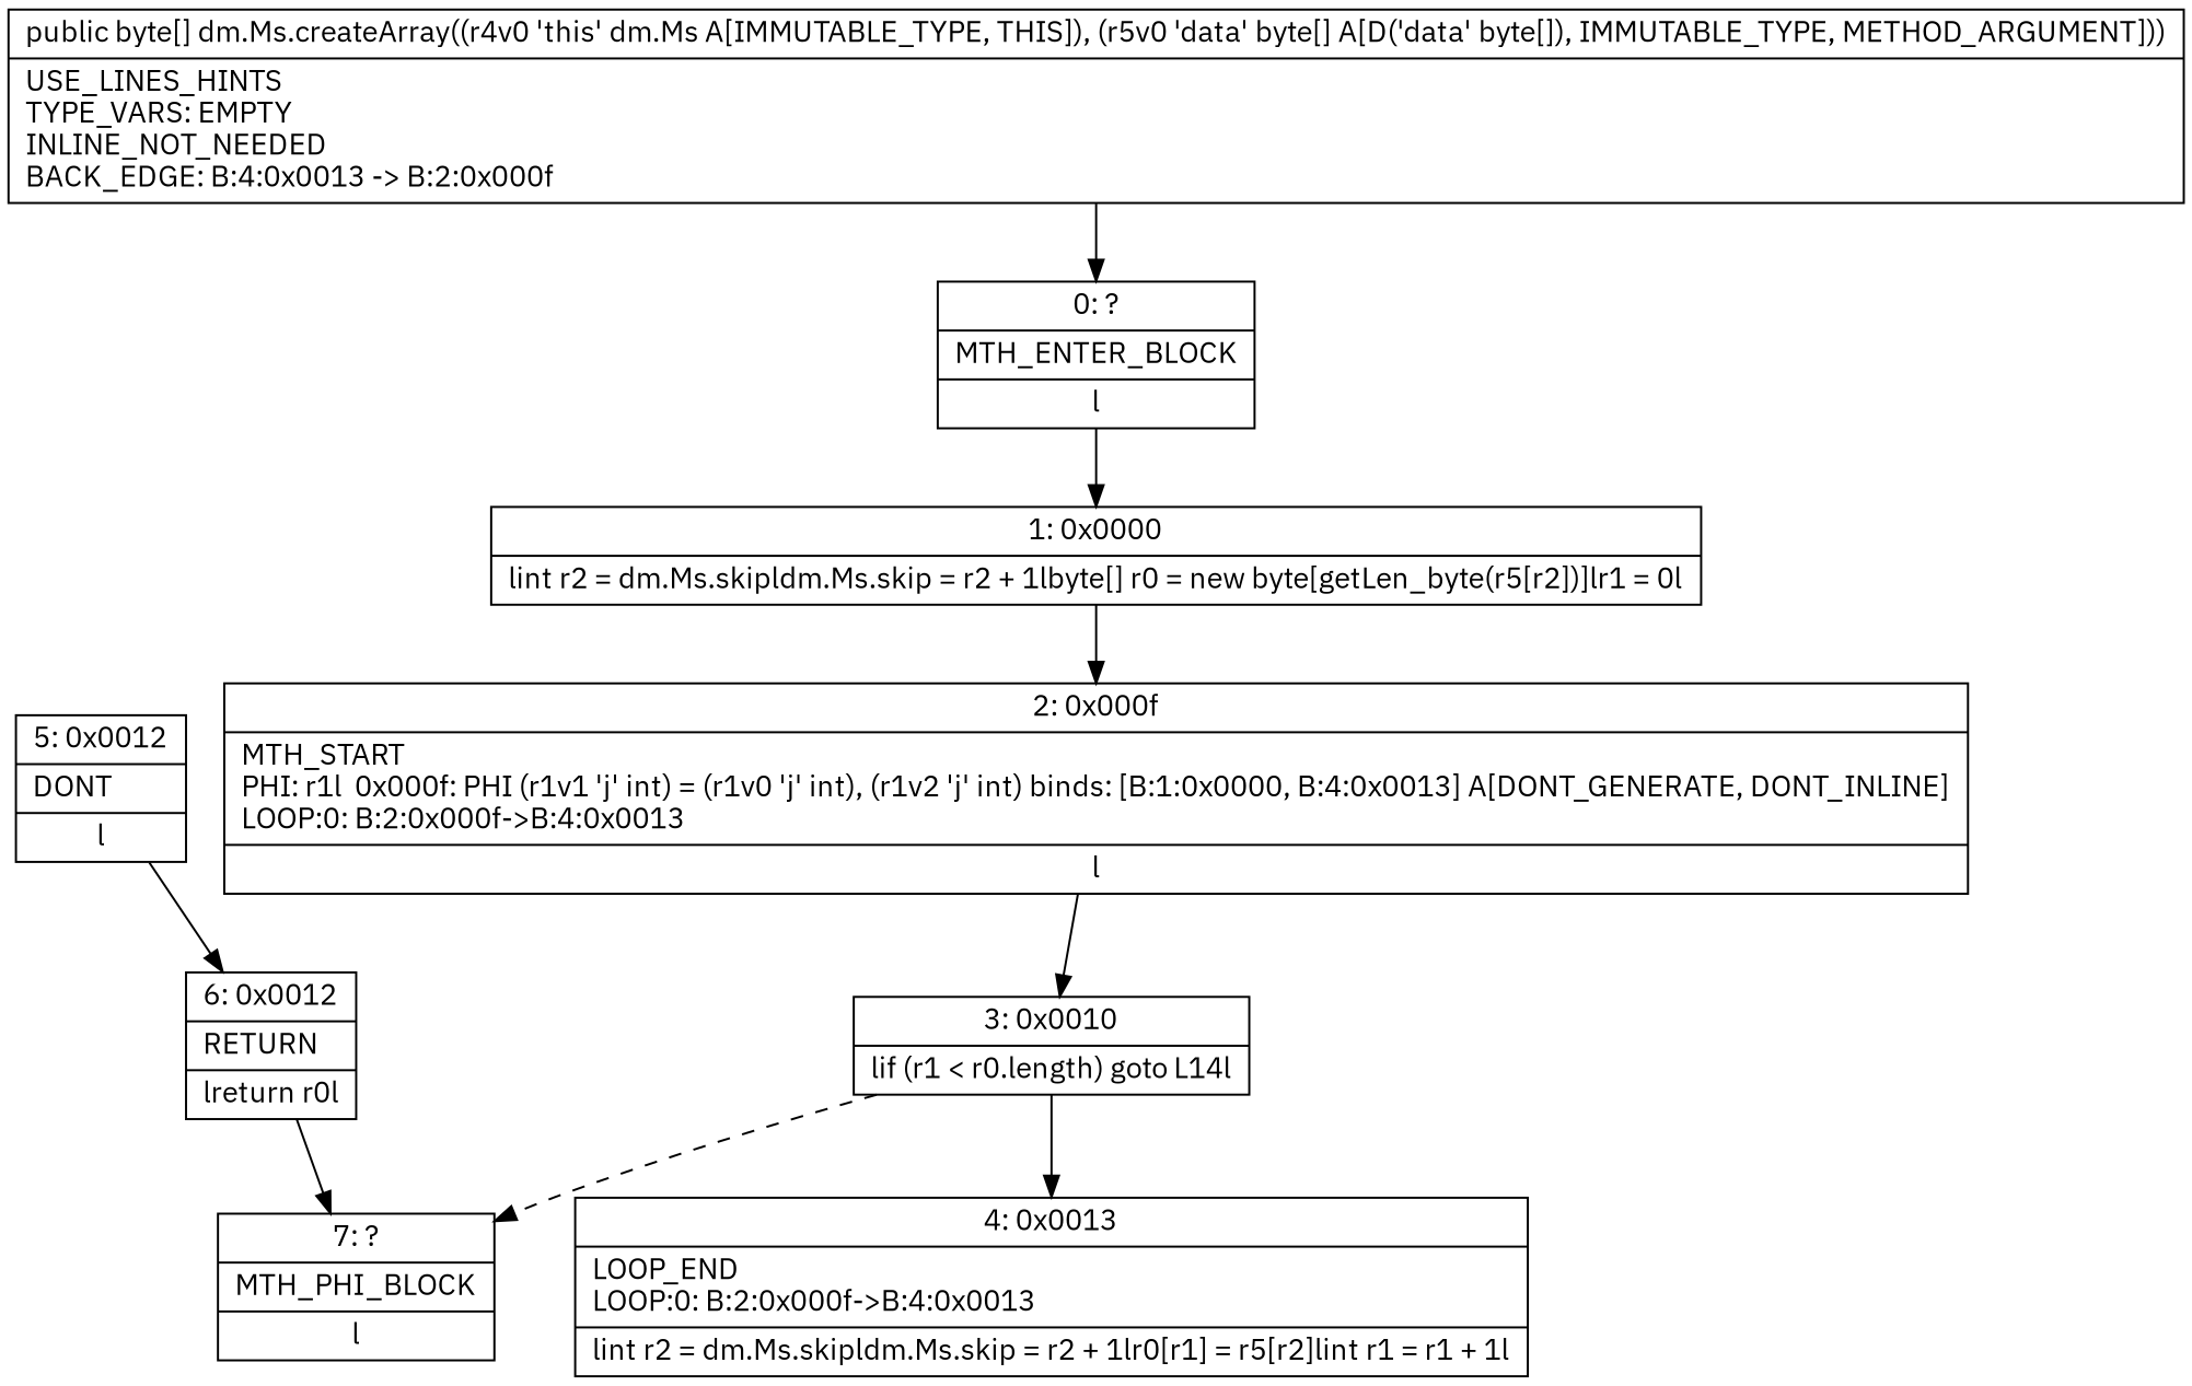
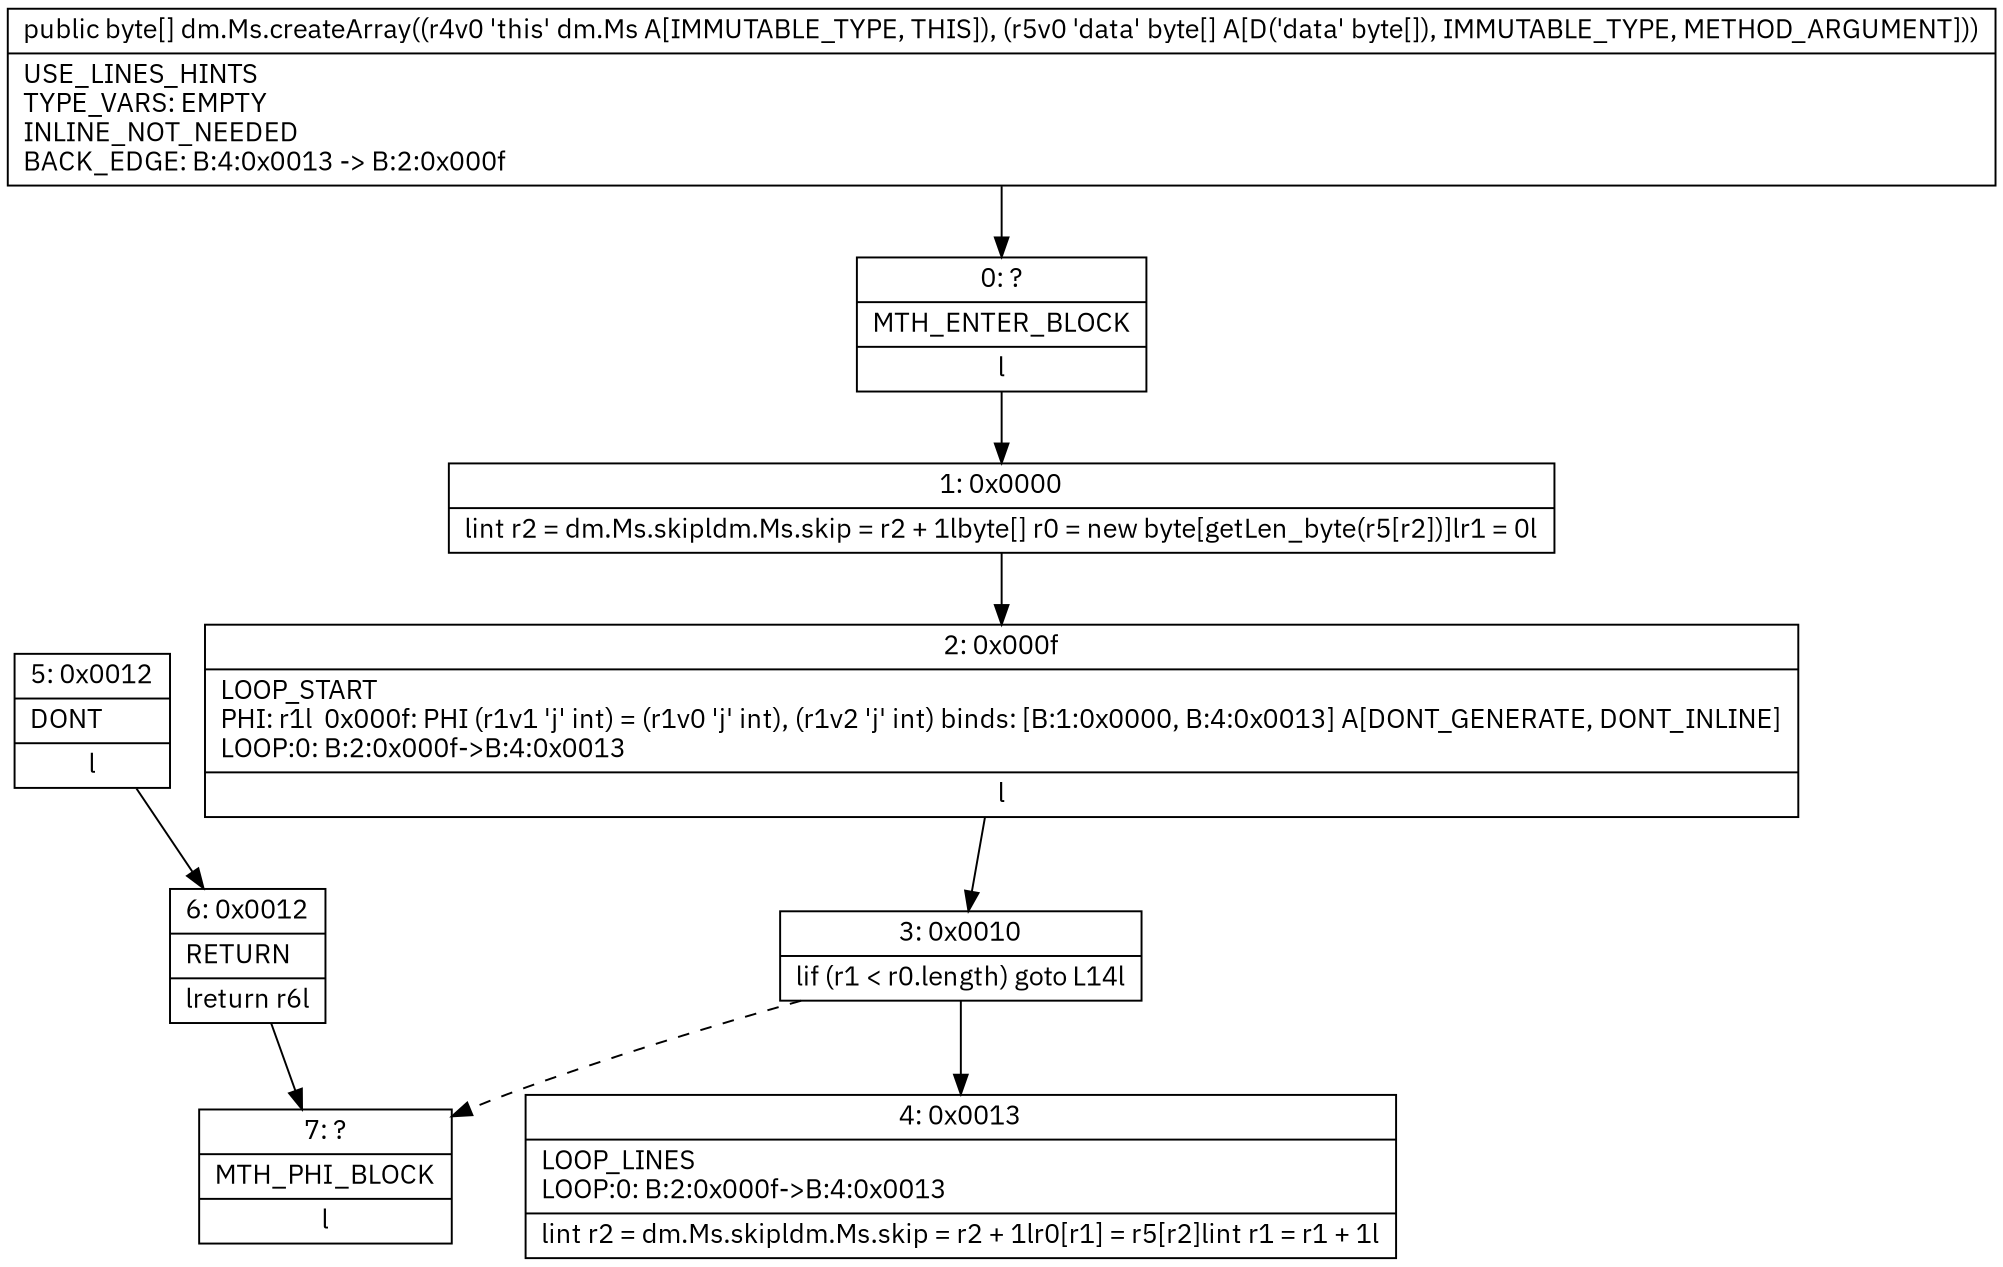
  digraph {
    fontname="IBM Plex Sans"
    node [fontname="IBM Plex Sans" shape=record]
    edge [fontname="IBM Plex Sans"]
    n1 [label="{0\:\ ?|MTH_ENTER_BLOCK\l|l}"]
    n2 [label="{1\:\ 0x0000|lint r2 = dm.Ms.skipldm.Ms.skip = r2 + 1lbyte[] r0 = new byte[getLen_byte(r5[r2])]lr1 = 0l}"]
-   n3 [label="{2\:\ 0x000f|MTH_START\lPHI: r1l  0x000f: PHI (r1v1 'j' int) = (r1v0 'j' int), (r1v2 'j' int) binds: [B:1:0x0000, B:4:0x0013] A[DONT_GENERATE, DONT_INLINE]\lLOOP:0: B:2:0x000f\-\>B:4:0x0013\l|l}"]
+   n3 [label="{2\:\ 0x000f|LOOP_START\lPHI: r1l  0x000f: PHI (r1v1 'j' int) = (r1v0 'j' int), (r1v2 'j' int) binds: [B:1:0x0000, B:4:0x0013] A[DONT_GENERATE, DONT_INLINE]\lLOOP:0: B:2:0x000f\-\>B:4:0x0013\l|l}"]
    n4 [label="{3\:\ 0x0010|lif (r1 \< r0.length) goto L14l}"]
-   n5 [label="{4\:\ 0x0013|LOOP_END\lLOOP:0: B:2:0x000f\-\>B:4:0x0013\l|lint r2 = dm.Ms.skipldm.Ms.skip = r2 + 1lr0[r1] = r5[r2]lint r1 = r1 + 1l}"]
+   n5 [label="{4\:\ 0x0013|LOOP_LINES\lLOOP:0: B:2:0x000f\-\>B:4:0x0013\l|lint r2 = dm.Ms.skipldm.Ms.skip = r2 + 1lr0[r1] = r5[r2]lint r1 = r1 + 1l}"]
    n6 [label="{7\:\ ?|MTH_PHI_BLOCK\l|l}"]
    n7 [label="{5\:\ 0x0012|DONT\l|l}"]
-   n8 [label="{6\:\ 0x0012|RETURN\l|lreturn r0l}"]
+   n8 [label="{6\:\ 0x0012|RETURN\l|lreturn r6l}"]
    n9 [label="{public byte[] dm.Ms.createArray((r4v0 'this' dm.Ms A[IMMUTABLE_TYPE, THIS]), (r5v0 'data' byte[] A[D('data' byte[]), IMMUTABLE_TYPE, METHOD_ARGUMENT]))  | USE_LINES_HINTS\lTYPE_VARS: EMPTY\lINLINE_NOT_NEEDED\lBACK_EDGE: B:4:0x0013 \-\> B:2:0x000f\l}"]
    n1 -> n2
    n2 -> n3
    n3 -> n4
    n4 -> n5
    n4 -> n6 [style=dashed]
    n7 -> n8
    n8 -> n6
    n9 -> n1
  }
